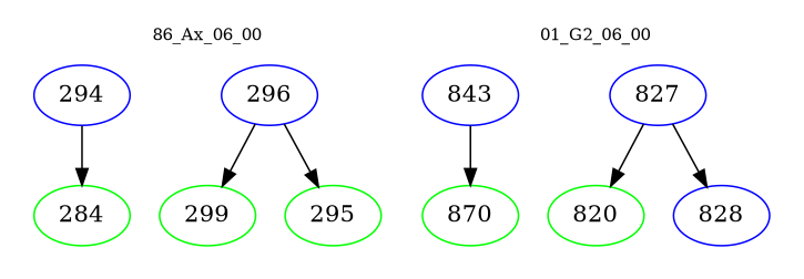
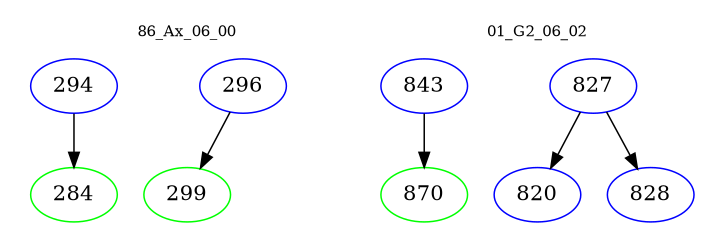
  digraph {
    node [color=blue]
    edge [color=black]
    n1 [label=296]
    n2 [label=294]
    n3 [color=green label=299]
-   n4 [color=green label=295]
    n5 [color=green label=284]
    n6 [label=827]
-   n7 [color=green label=820]
+   n7 [label=820]
    n8 [label=828]
    n9 [label=843]
    n10 [color=green label=870]
    subgraph cluster_1 {
      color=white
      fontsize=10
      label="86_Ax_06_00"
      n1
      n2
      n3
-     n4
      n5
    }
    subgraph cluster_2 {
      color=white
      fontsize=10
-     label="01_G2_06_00"
+     label="01_G2_06_02"
      n6
      n7
      n8
      n9
      n10
    }
    n1 -> n3
-   n1 -> n4
    n2 -> n5
    n6 -> n7
    n6 -> n8
    n9 -> n10
  }
